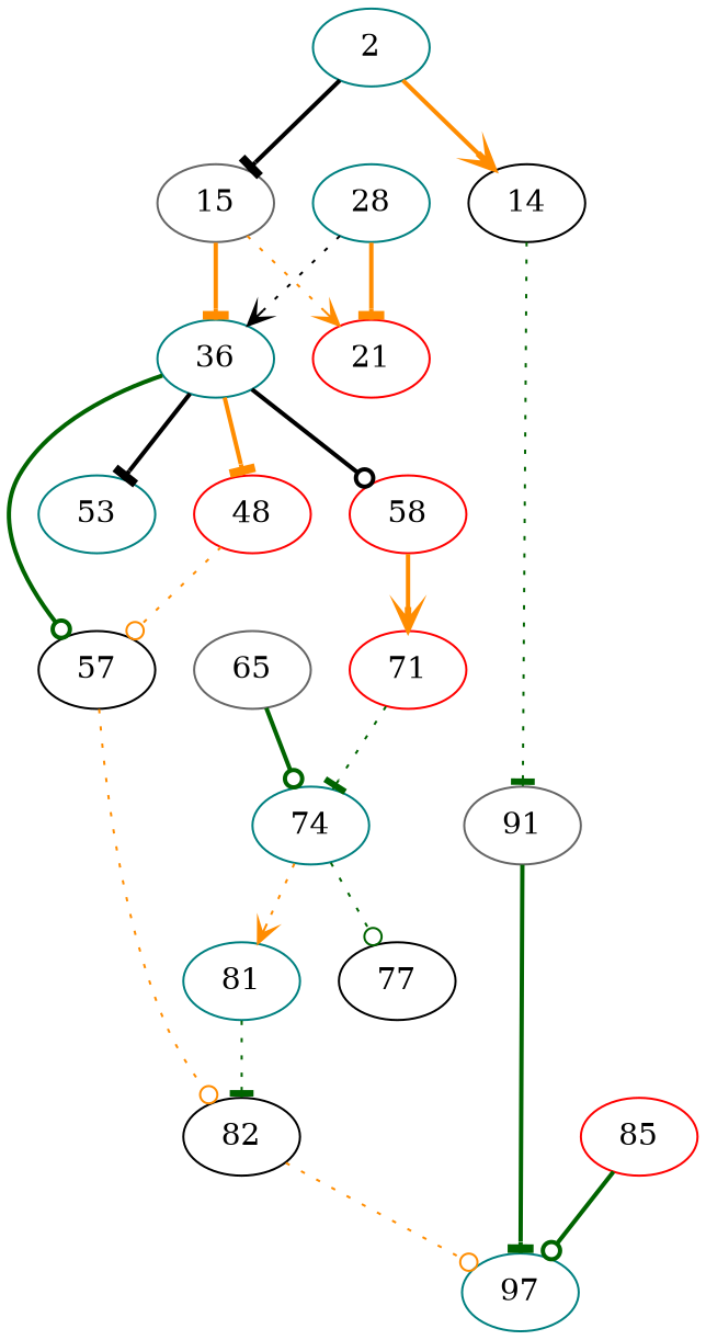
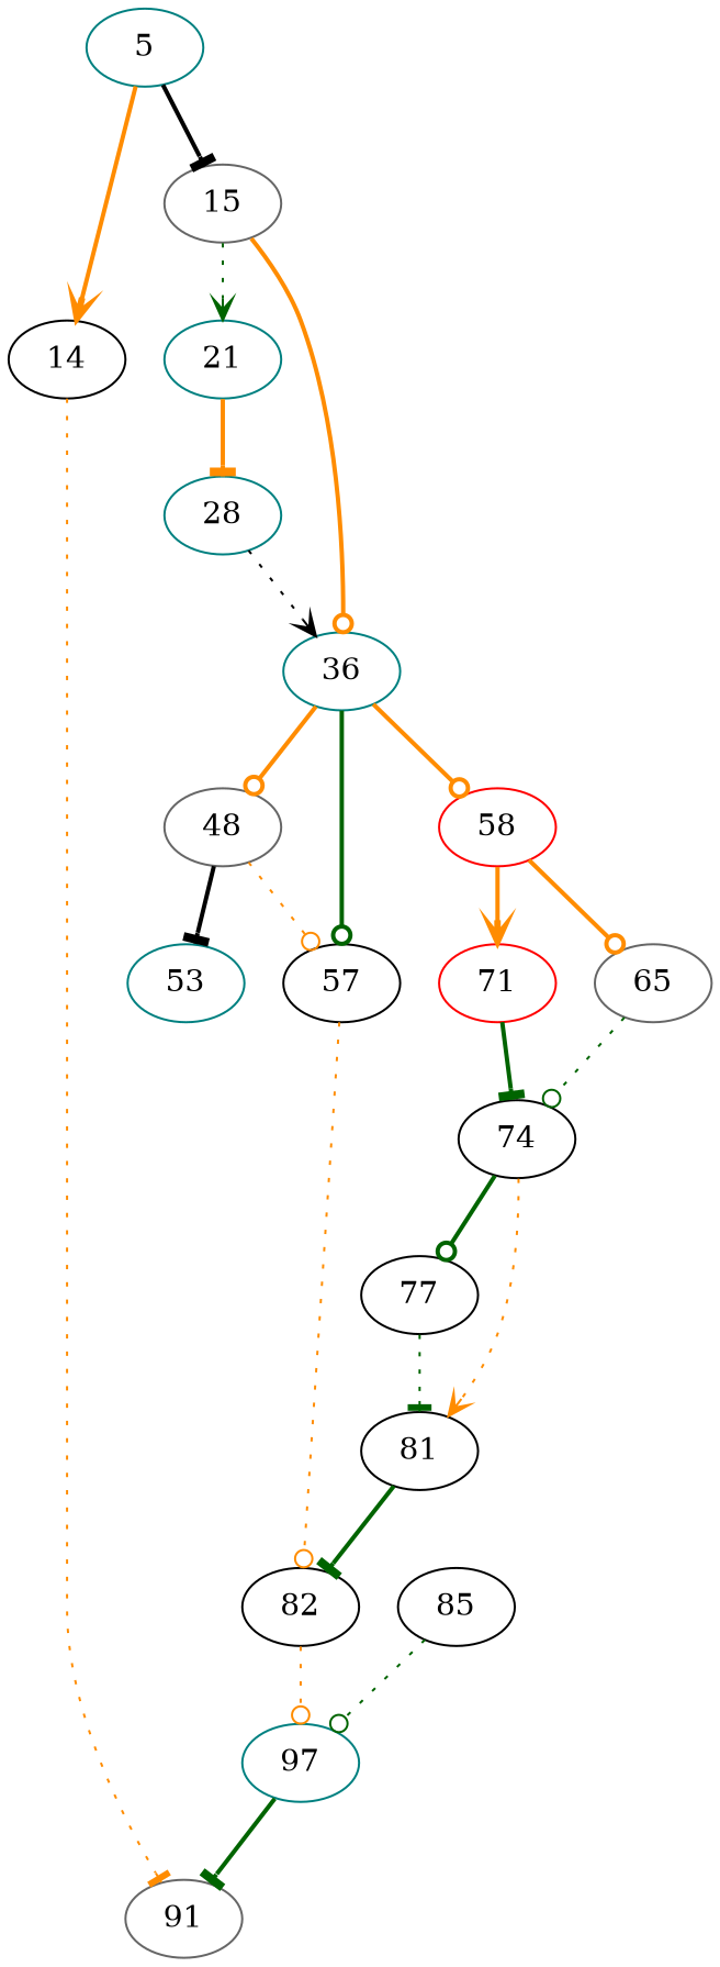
  strict digraph {
    node [color=teal]
    edge [arrowhead=odot color=darkorange cond=false style=bold]
-   2 [entry=true]
+   2 [entry=true label=5]
    14 [color=black]
    15 [color=gray40]
    91 [color=gray40]
-   21 [color=red]
+   21
    36
    28
-   48 [color=red]
+   48 [color=gray40]
    58 [color=red]
    57 [color=black]
    53
    71 [color=red]
    65 [color=gray40]
    82 [color=black]
-   74
+   74 [color=black]
    n16 [label=97]
-   85 [color=red]
+   85 [color=black]
    77 [color=black]
-   81
+   81 [color=black]
    2 -> 14 [arrowhead=vee cond=true]
    2 -> 15 [arrowhead=tee color=black]
-   14 -> 91 [arrowhead=tee color=darkgreen style=dotted cond=""]
-   15 -> 21 [arrowhead=vee cond=true style=dotted]
-   15 -> 36 [arrowhead=tee]
-   28 -> 21 [arrowhead=tee]
-   36 -> 48 [arrowhead=tee cond=true]
-   36 -> 58 [color=black]
+   14 -> 91 [arrowhead=tee style=dotted cond=""]
+   15 -> 21 [arrowhead=vee color=darkgreen cond=true style=dotted]
+   15 -> 36
+   21 -> 28 [arrowhead=tee]
+   36 -> 48 [cond=true]
+   36 -> 58
    36 -> 57 [color=darkgreen cond=""]
    28 -> 36 [arrowhead=vee color=black style=dotted]
    48 -> 57 [style=dotted]
-   36 -> 53 [arrowhead=tee color=black cond=true]
+   48 -> 53 [arrowhead=tee color=black cond=true]
    58 -> 71 [arrowhead=vee cond=true]
+   58 -> 65
    57 -> 82 [style=dotted cond=""]
-   71 -> 74 [arrowhead=tee color=darkgreen style=dotted cond=""]
-   65 -> 74 [color=darkgreen]
+   71 -> 74 [arrowhead=tee color=darkgreen cond=""]
+   65 -> 74 [color=darkgreen style=dotted]
    82 -> n16 [style=dotted]
-   74 -> 77 [color=darkgreen cond=true style=dotted]
+   74 -> 77 [color=darkgreen cond=true]
    74 -> 81 [arrowhead=vee style=dotted]
-   91 -> n16 [arrowhead=tee color=darkgreen cond=""]
-   85 -> n16 [color=darkgreen cond=""]
-   81 -> 82 [arrowhead=tee color=darkgreen style=dotted cond=""]
+   n16 -> 91 [arrowhead=tee color=darkgreen cond=""]
+   85 -> n16 [color=darkgreen style=dotted cond=""]
+   77 -> 81 [arrowhead=tee color=darkgreen style=dotted cond=""]
+   81 -> 82 [arrowhead=tee color=darkgreen cond=""]
  }
